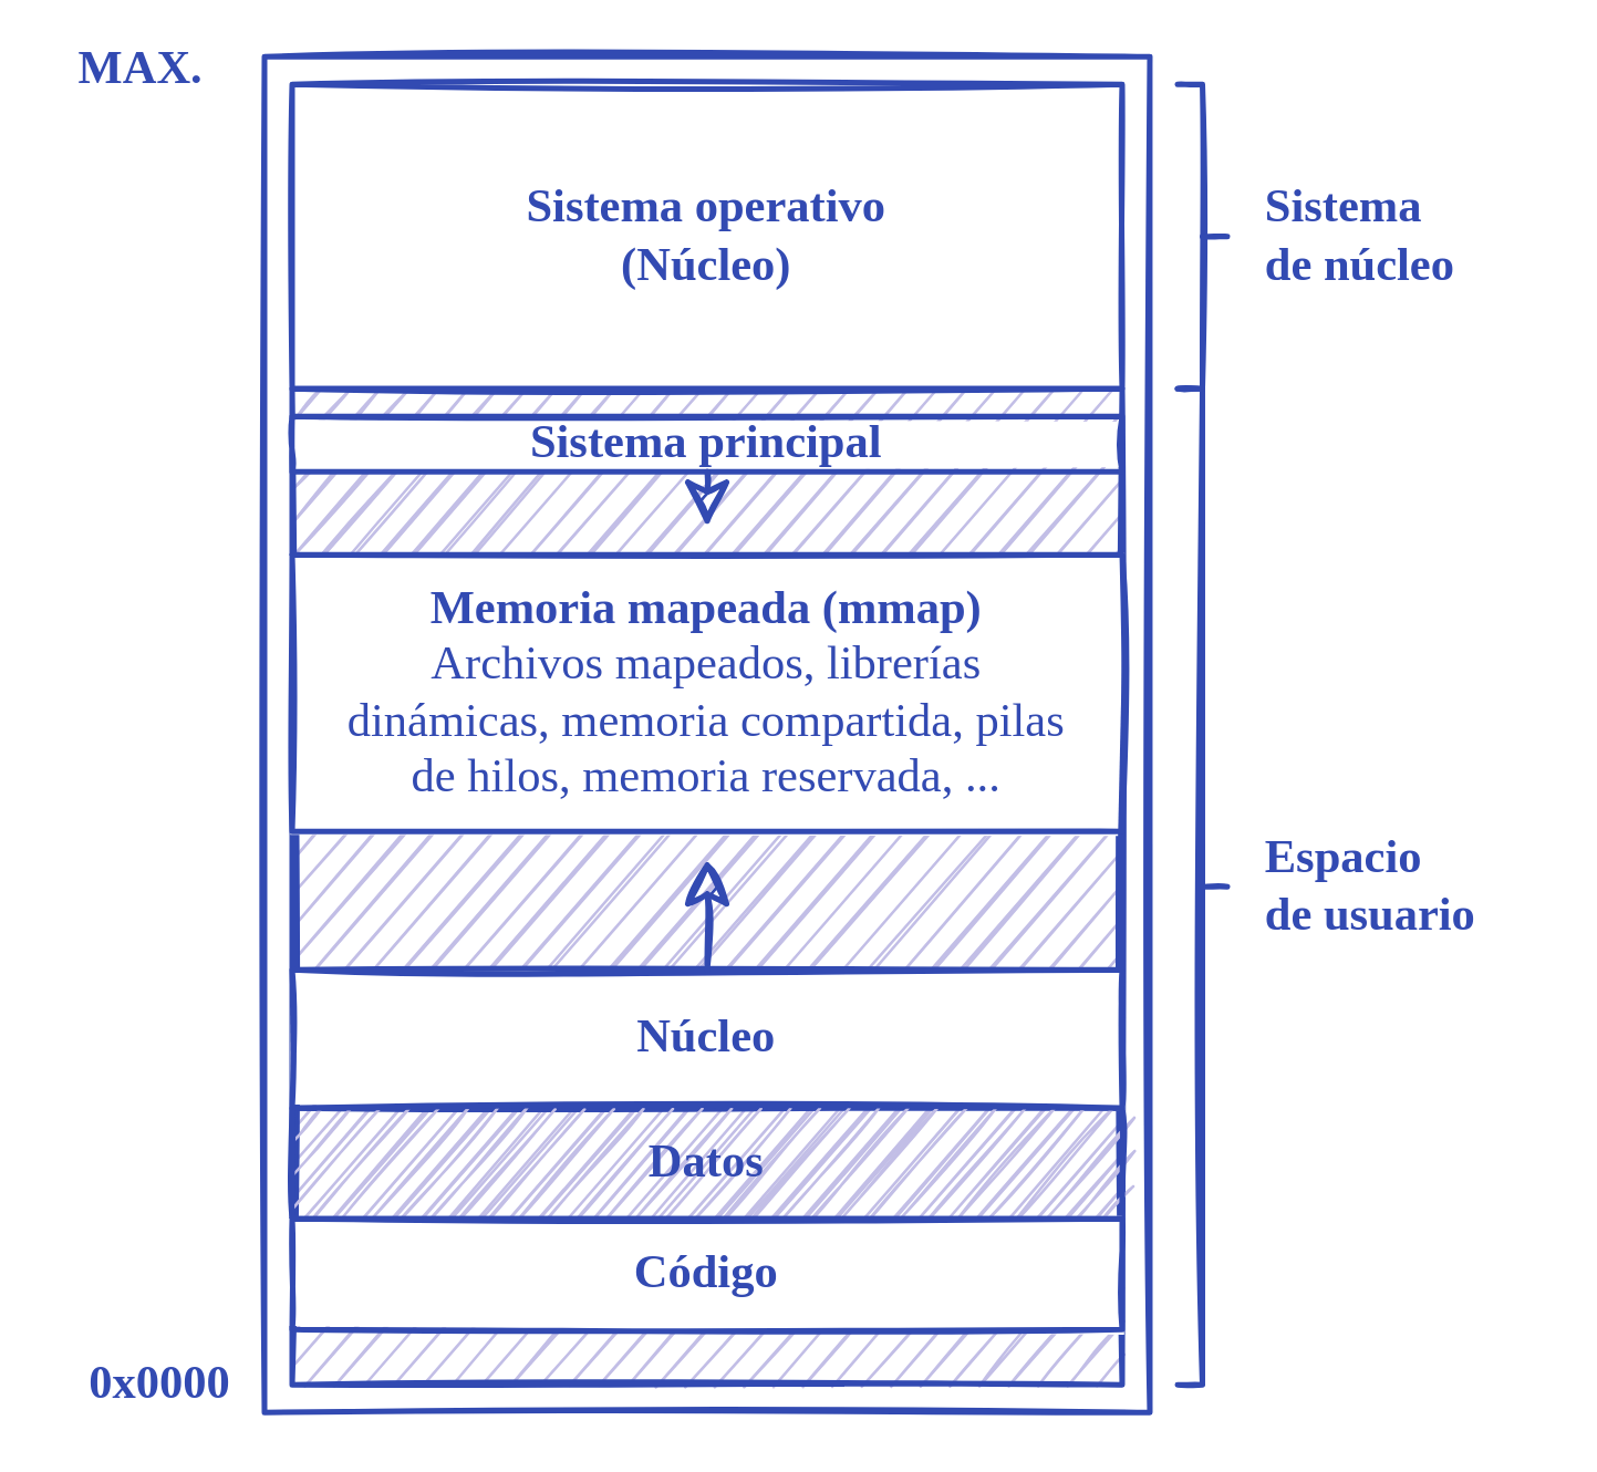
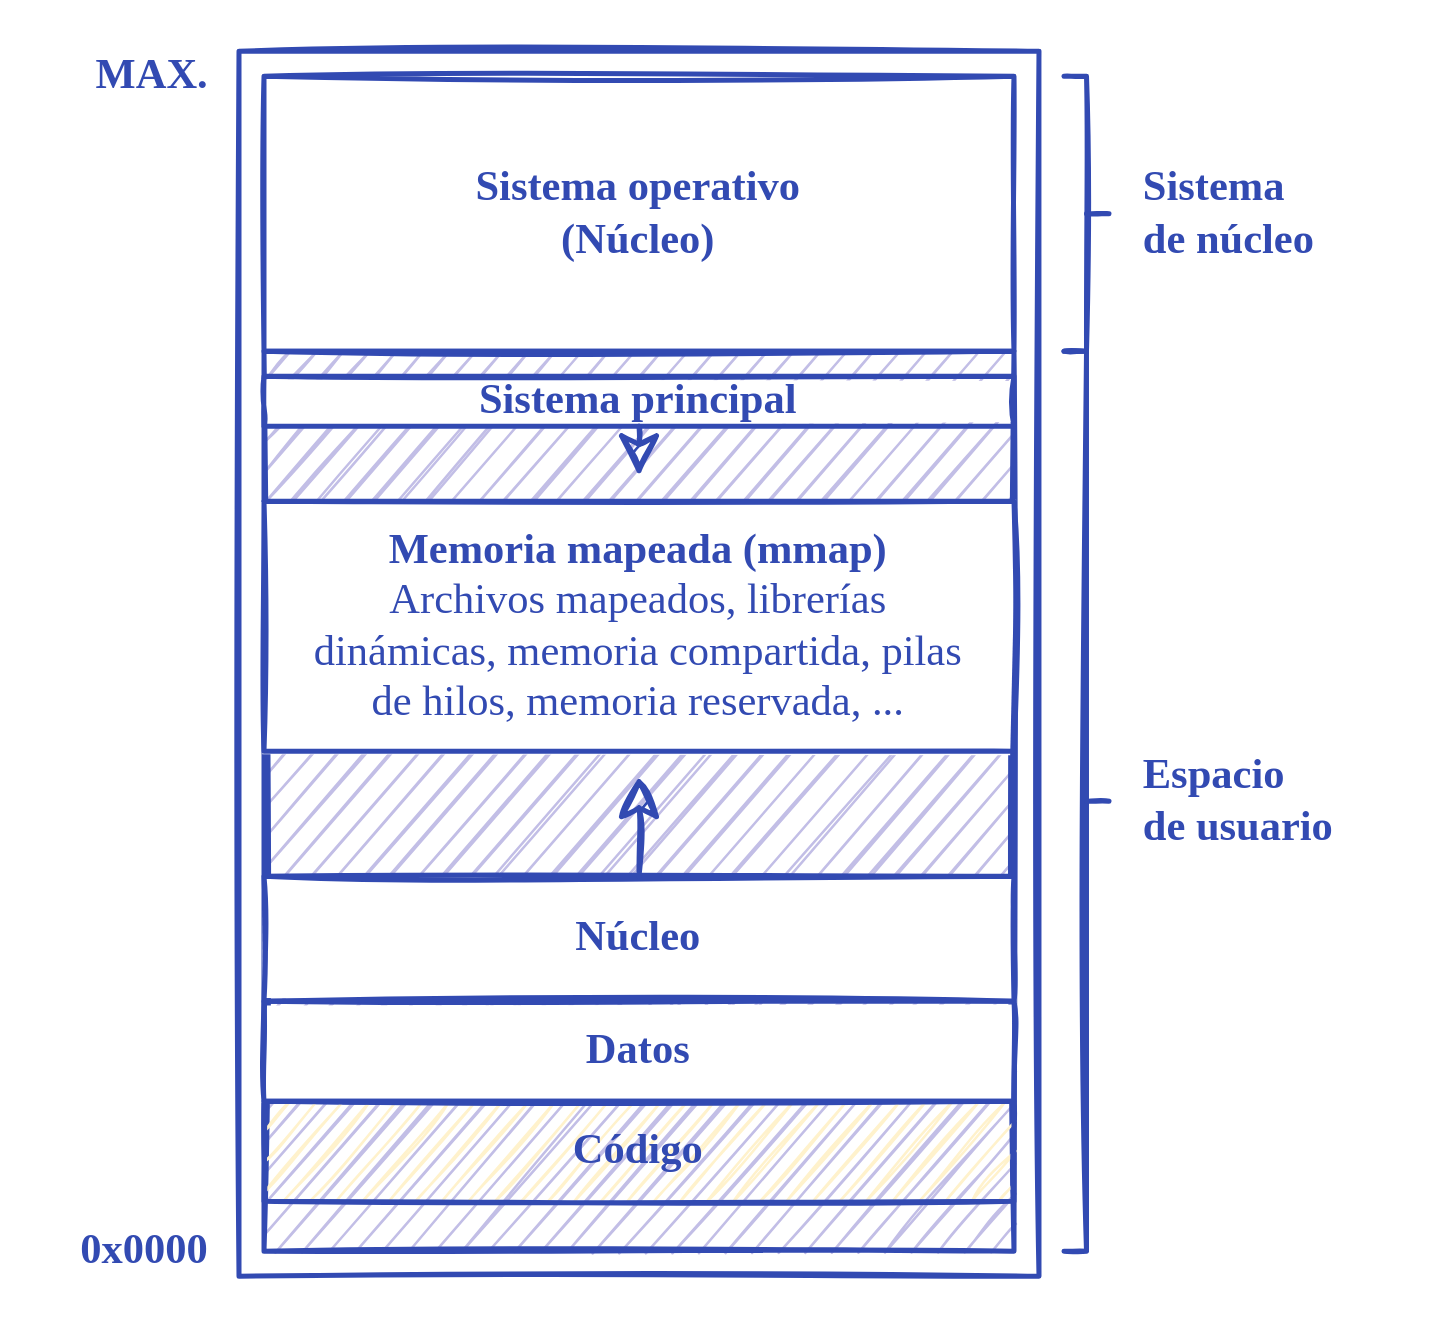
  <mxCell id="0" />
  <mxCell id="1" parent="0" />
  <mxCell id="2" value="" style="rounded=0;whiteSpace=wrap;html=1;shadow=0;sketch=1;strokeWidth=2;fillColor=none;fontFamily=Ink Free;fontSize=17;spacing=20;strokeColor=#324AB2;fontColor=#324AB2;" parent="1" vertex="1"><mxGeometry x="95" y="20" width="320" height="490" as="geometry" /></mxCell>
  <mxCell id="3" value="" style="rounded=0;whiteSpace=wrap;html=1;shadow=0;sketch=1;strokeWidth=2;fillColor=#C2BEE6;fontFamily=Ink Free;fontSize=17;spacing=20;strokeColor=#324AB2;fontColor=#324AB2;" parent="1" vertex="1"><mxGeometry x="105" y="140" width="300" height="360" as="geometry" /></mxCell>
  <mxCell id="4" value="&lt;b&gt;Sistema operativo&lt;br&gt;(Núcleo)&lt;br&gt;&lt;/b&gt;" style="rounded=0;whiteSpace=wrap;html=1;shadow=0;sketch=1;strokeWidth=2;fillColor=none;fontFamily=Ink Free;fontSize=17;spacing=20;fontSource=https%3A%2F%2Full-esit-sistemas-operativos.github.io%2Fssoo-apuntes%2Ffonts%2FInkFree.woff;strokeColor=#324AB2;fontColor=#324AB2;" parent="1" vertex="1"><mxGeometry x="105" y="30" width="300" height="110" as="geometry" /></mxCell>
  <mxCell id="5" value="&lt;b&gt;Sistema principal&lt;br&gt;&lt;/b&gt;" style="rounded=0;whiteSpace=wrap;html=1;shadow=0;sketch=1;strokeWidth=2;fontFamily=Ink Free;fontSize=17;spacing=20;strokeColor=#324AB2;fontColor=#324AB2;" parent="1" vertex="1"><mxGeometry x="105" y="150" width="300" height="20" as="geometry" /></mxCell>
  <mxCell id="6" value="&lt;b&gt;Núcleo&lt;br&gt;&lt;/b&gt;" style="rounded=0;whiteSpace=wrap;html=1;shadow=0;sketch=1;strokeWidth=2;fontFamily=Ink Free;fontSize=17;spacing=20;strokeColor=#324AB2;fontColor=#324AB2;" parent="1" vertex="1"><mxGeometry x="105" y="350" width="300" height="50" as="geometry" /></mxCell>
- <mxCell id="7" value="&lt;b&gt;Datos&lt;/b&gt;" style="rounded=0;whiteSpace=wrap;html=1;shadow=0;sketch=1;strokeWidth=2;fontFamily=Ink Free;fontSize=17;spacing=20;strokeColor=#324AB2;fontColor=#324AB2;fillColor=#c2bee6;" parent="1" vertex="1"><mxGeometry x="105" y="400" width="300" height="40" as="geometry" /></mxCell>
- <mxCell id="8" value="&lt;b&gt;Código&lt;/b&gt;" style="rounded=0;whiteSpace=wrap;html=1;shadow=0;sketch=1;strokeWidth=2;fontFamily=Ink Free;fontSize=17;spacing=20;strokeColor=#324AB2;fontColor=#324AB2;" parent="1" vertex="1"><mxGeometry x="105" y="440" width="300" height="40" as="geometry" /></mxCell>
+ <mxCell id="7" value="&lt;b&gt;Datos&lt;/b&gt;" style="rounded=0;whiteSpace=wrap;html=1;shadow=0;sketch=1;strokeWidth=2;fontFamily=Ink Free;fontSize=17;spacing=20;strokeColor=#324AB2;fontColor=#324AB2;" parent="1" vertex="1"><mxGeometry x="105" y="400" width="300" height="40" as="geometry" /></mxCell>
+ <mxCell id="8" value="&lt;b&gt;Código&lt;/b&gt;" style="rounded=0;whiteSpace=wrap;html=1;shadow=0;sketch=1;strokeWidth=2;fontFamily=Ink Free;fontSize=17;spacing=20;strokeColor=#324AB2;fontColor=#324AB2;fillColor=#fff2cc;" parent="1" vertex="1"><mxGeometry x="105" y="440" width="300" height="40" as="geometry" /></mxCell>
  <mxCell id="9" value="" style="endArrow=classic;html=1;strokeWidth=2;fontFamily=Ink Free;fontSize=17;sketch=1;endSize=12;rounded=0;endFill=1;startSize=12;startArrow=none;startFill=0;strokeColor=#324AB2;fontColor=#324AB2;exitX=0.5;exitY=1;exitDx=0;exitDy=0;entryX=0.5;entryY=0.139;entryDx=0;entryDy=0;entryPerimeter=0;" parent="1" source="5" target="3" edge="1"><mxGeometry width="50" height="50" relative="1" as="geometry"><mxPoint x="295" y="199.5" as="sourcePoint" /><mxPoint x="296" y="190" as="targetPoint" /></mxGeometry></mxCell>
  <mxCell id="10" value="" style="endArrow=none;html=1;strokeWidth=2;fontFamily=Ink Free;fontSize=17;sketch=1;endSize=12;rounded=0;endFill=0;startSize=12;startArrow=classic;startFill=1;strokeColor=#324AB2;fontColor=#324AB2;entryX=0.5;entryY=0;entryDx=0;entryDy=0;exitX=0.5;exitY=0.472;exitDx=0;exitDy=0;exitPerimeter=0;" parent="1" source="3" target="6" edge="1"><mxGeometry width="50" height="50" relative="1" as="geometry"><mxPoint x="296" y="310" as="sourcePoint" /><mxPoint x="295.5" y="349.5" as="targetPoint" /></mxGeometry></mxCell>
- <mxCell id="11" value="MAX." style="text;html=1;strokeColor=none;fillColor=none;align=right;verticalAlign=middle;whiteSpace=wrap;rounded=0;shadow=0;sketch=1;fontFamily=Ink Free;fontSize=17;fontStyle=1;spacingRight=10;fontColor=#324AB2;" parent="1" vertex="1"><mxGeometry x="10" y="15" width="75" height="20" as="geometry" /></mxCell>
+ <mxCell id="11" value="MAX." style="text;html=1;strokeColor=none;fillColor=none;align=right;verticalAlign=middle;whiteSpace=wrap;rounded=0;shadow=0;sketch=1;fontFamily=Ink Free;fontSize=17;fontStyle=1;spacingRight=10;fontColor=#324AB2;" parent="1" vertex="1"><mxGeometry x="20" y="20" width="75" height="20" as="geometry" /></mxCell>
  <mxCell id="12" value="0x0000" style="text;html=1;strokeColor=none;fillColor=none;align=right;verticalAlign=middle;whiteSpace=wrap;rounded=0;shadow=0;sketch=1;fontFamily=Ink Free;fontSize=17;fontStyle=1;spacingRight=10;fontColor=#324AB2;" parent="1" vertex="1"><mxGeometry x="20" y="490" width="75" height="20" as="geometry" /></mxCell>
  <mxCell id="13" value="" style="strokeWidth=2;html=1;shape=mxgraph.flowchart.annotation_2;align=left;labelPosition=right;pointerEvents=1;fontColor=#000000;sketch=1;strokeColor=#324AB2;flipV=0;flipH=1;" parent="1" vertex="1"><mxGeometry x="425" y="30" width="18" height="110" as="geometry" /></mxCell>
  <mxCell id="14" value="" style="strokeWidth=2;html=1;shape=mxgraph.flowchart.annotation_2;align=left;labelPosition=right;pointerEvents=1;fontColor=#000000;sketch=1;strokeColor=#324AB2;flipV=0;flipH=1;" parent="1" vertex="1"><mxGeometry x="425" y="140" width="18" height="360" as="geometry" /></mxCell>
  <mxCell id="15" value="Espacio&lt;br&gt;de usuario" style="text;html=1;align=left;verticalAlign=middle;whiteSpace=wrap;rounded=0;shadow=0;sketch=1;fontFamily=Ink Free;fontSize=17;fontStyle=1;flipV=0;flipH=1;fontColor=#324AB2;" parent="1" vertex="1"><mxGeometry x="455" y="300" width="100" height="40" as="geometry" /></mxCell>
  <mxCell id="16" value="Sistema&lt;br&gt;de núcleo" style="text;html=1;align=left;verticalAlign=middle;whiteSpace=wrap;rounded=0;shadow=0;sketch=1;fontFamily=Ink Free;fontSize=17;fontStyle=1;flipV=0;flipH=1;fontColor=#324AB2;" parent="1" vertex="1"><mxGeometry x="455" y="65" width="100" height="40" as="geometry" /></mxCell>
  <mxCell id="17" value="&lt;b&gt;Memoria mapeada (mmap)&lt;/b&gt;&lt;br&gt;Archivos mapeados, librerías dinámicas, memoria compartida, pilas de hilos, memoria reservada, ..." style="rounded=0;whiteSpace=wrap;html=1;shadow=0;sketch=1;strokeWidth=2;fontFamily=Ink Free;fontSize=17;spacing=20;strokeColor=#324AB2;fontColor=#324AB2;" parent="1" vertex="1"><mxGeometry x="105" y="200" width="300" height="100" as="geometry" /></mxCell>
